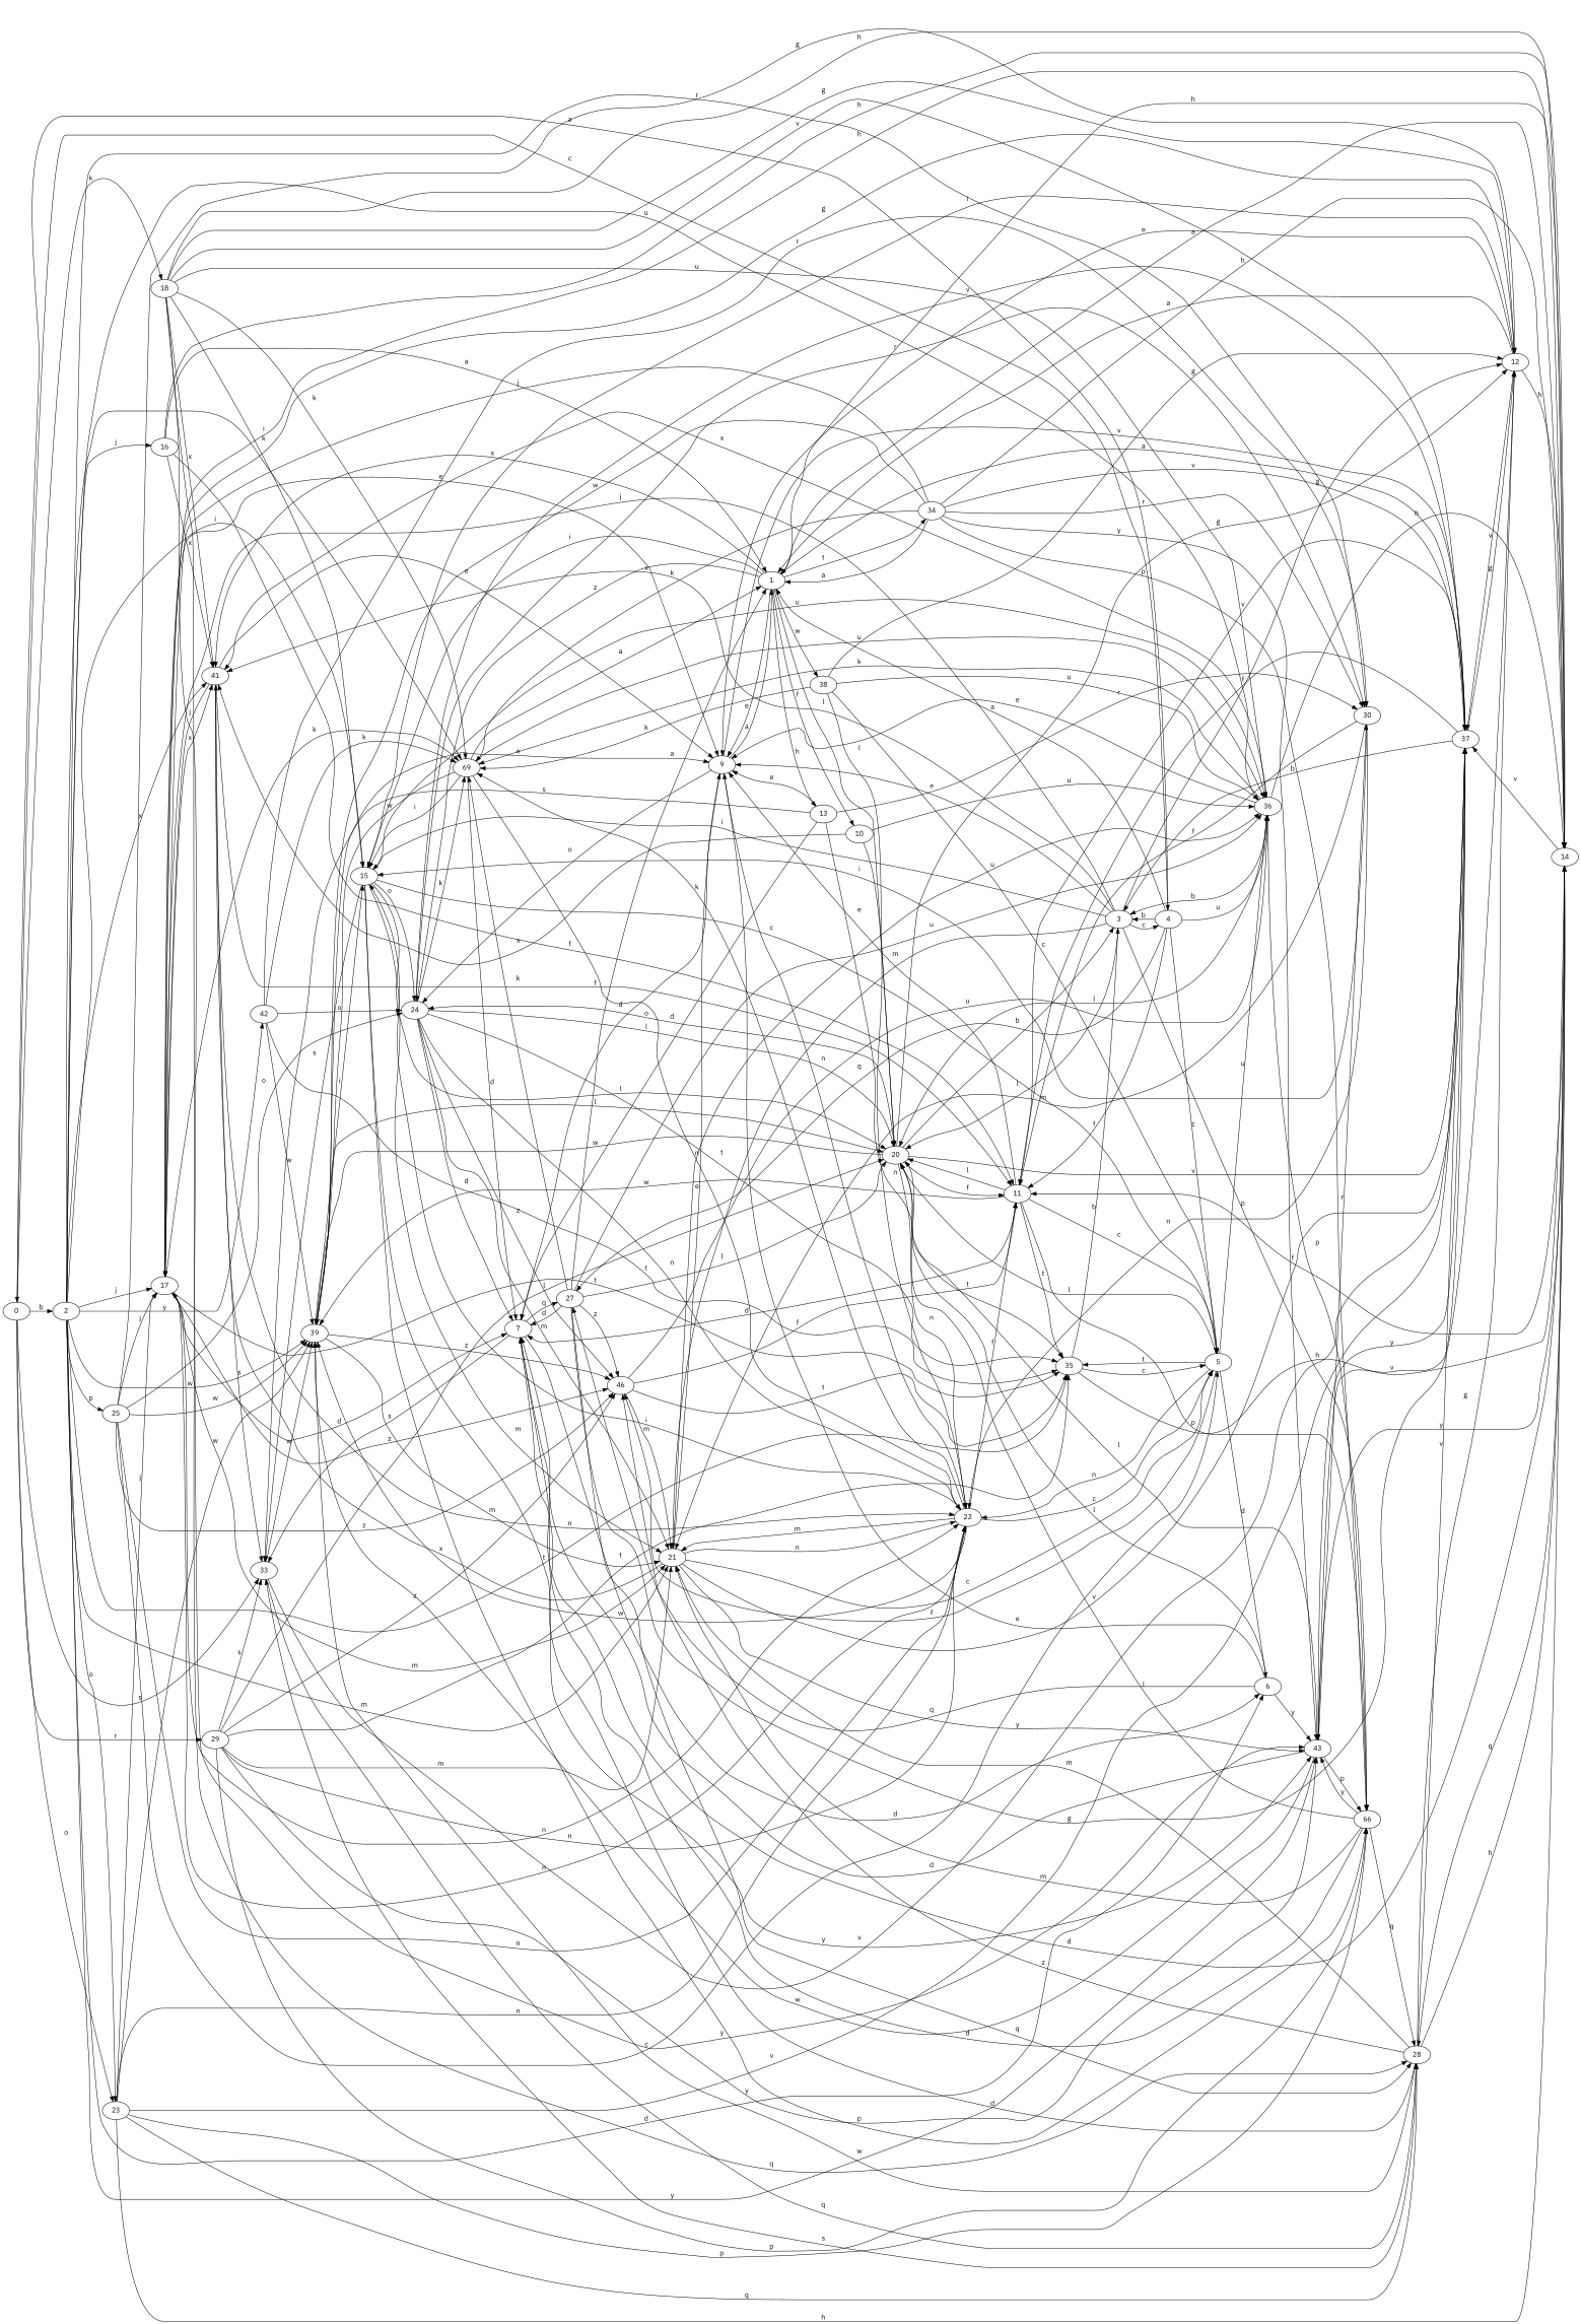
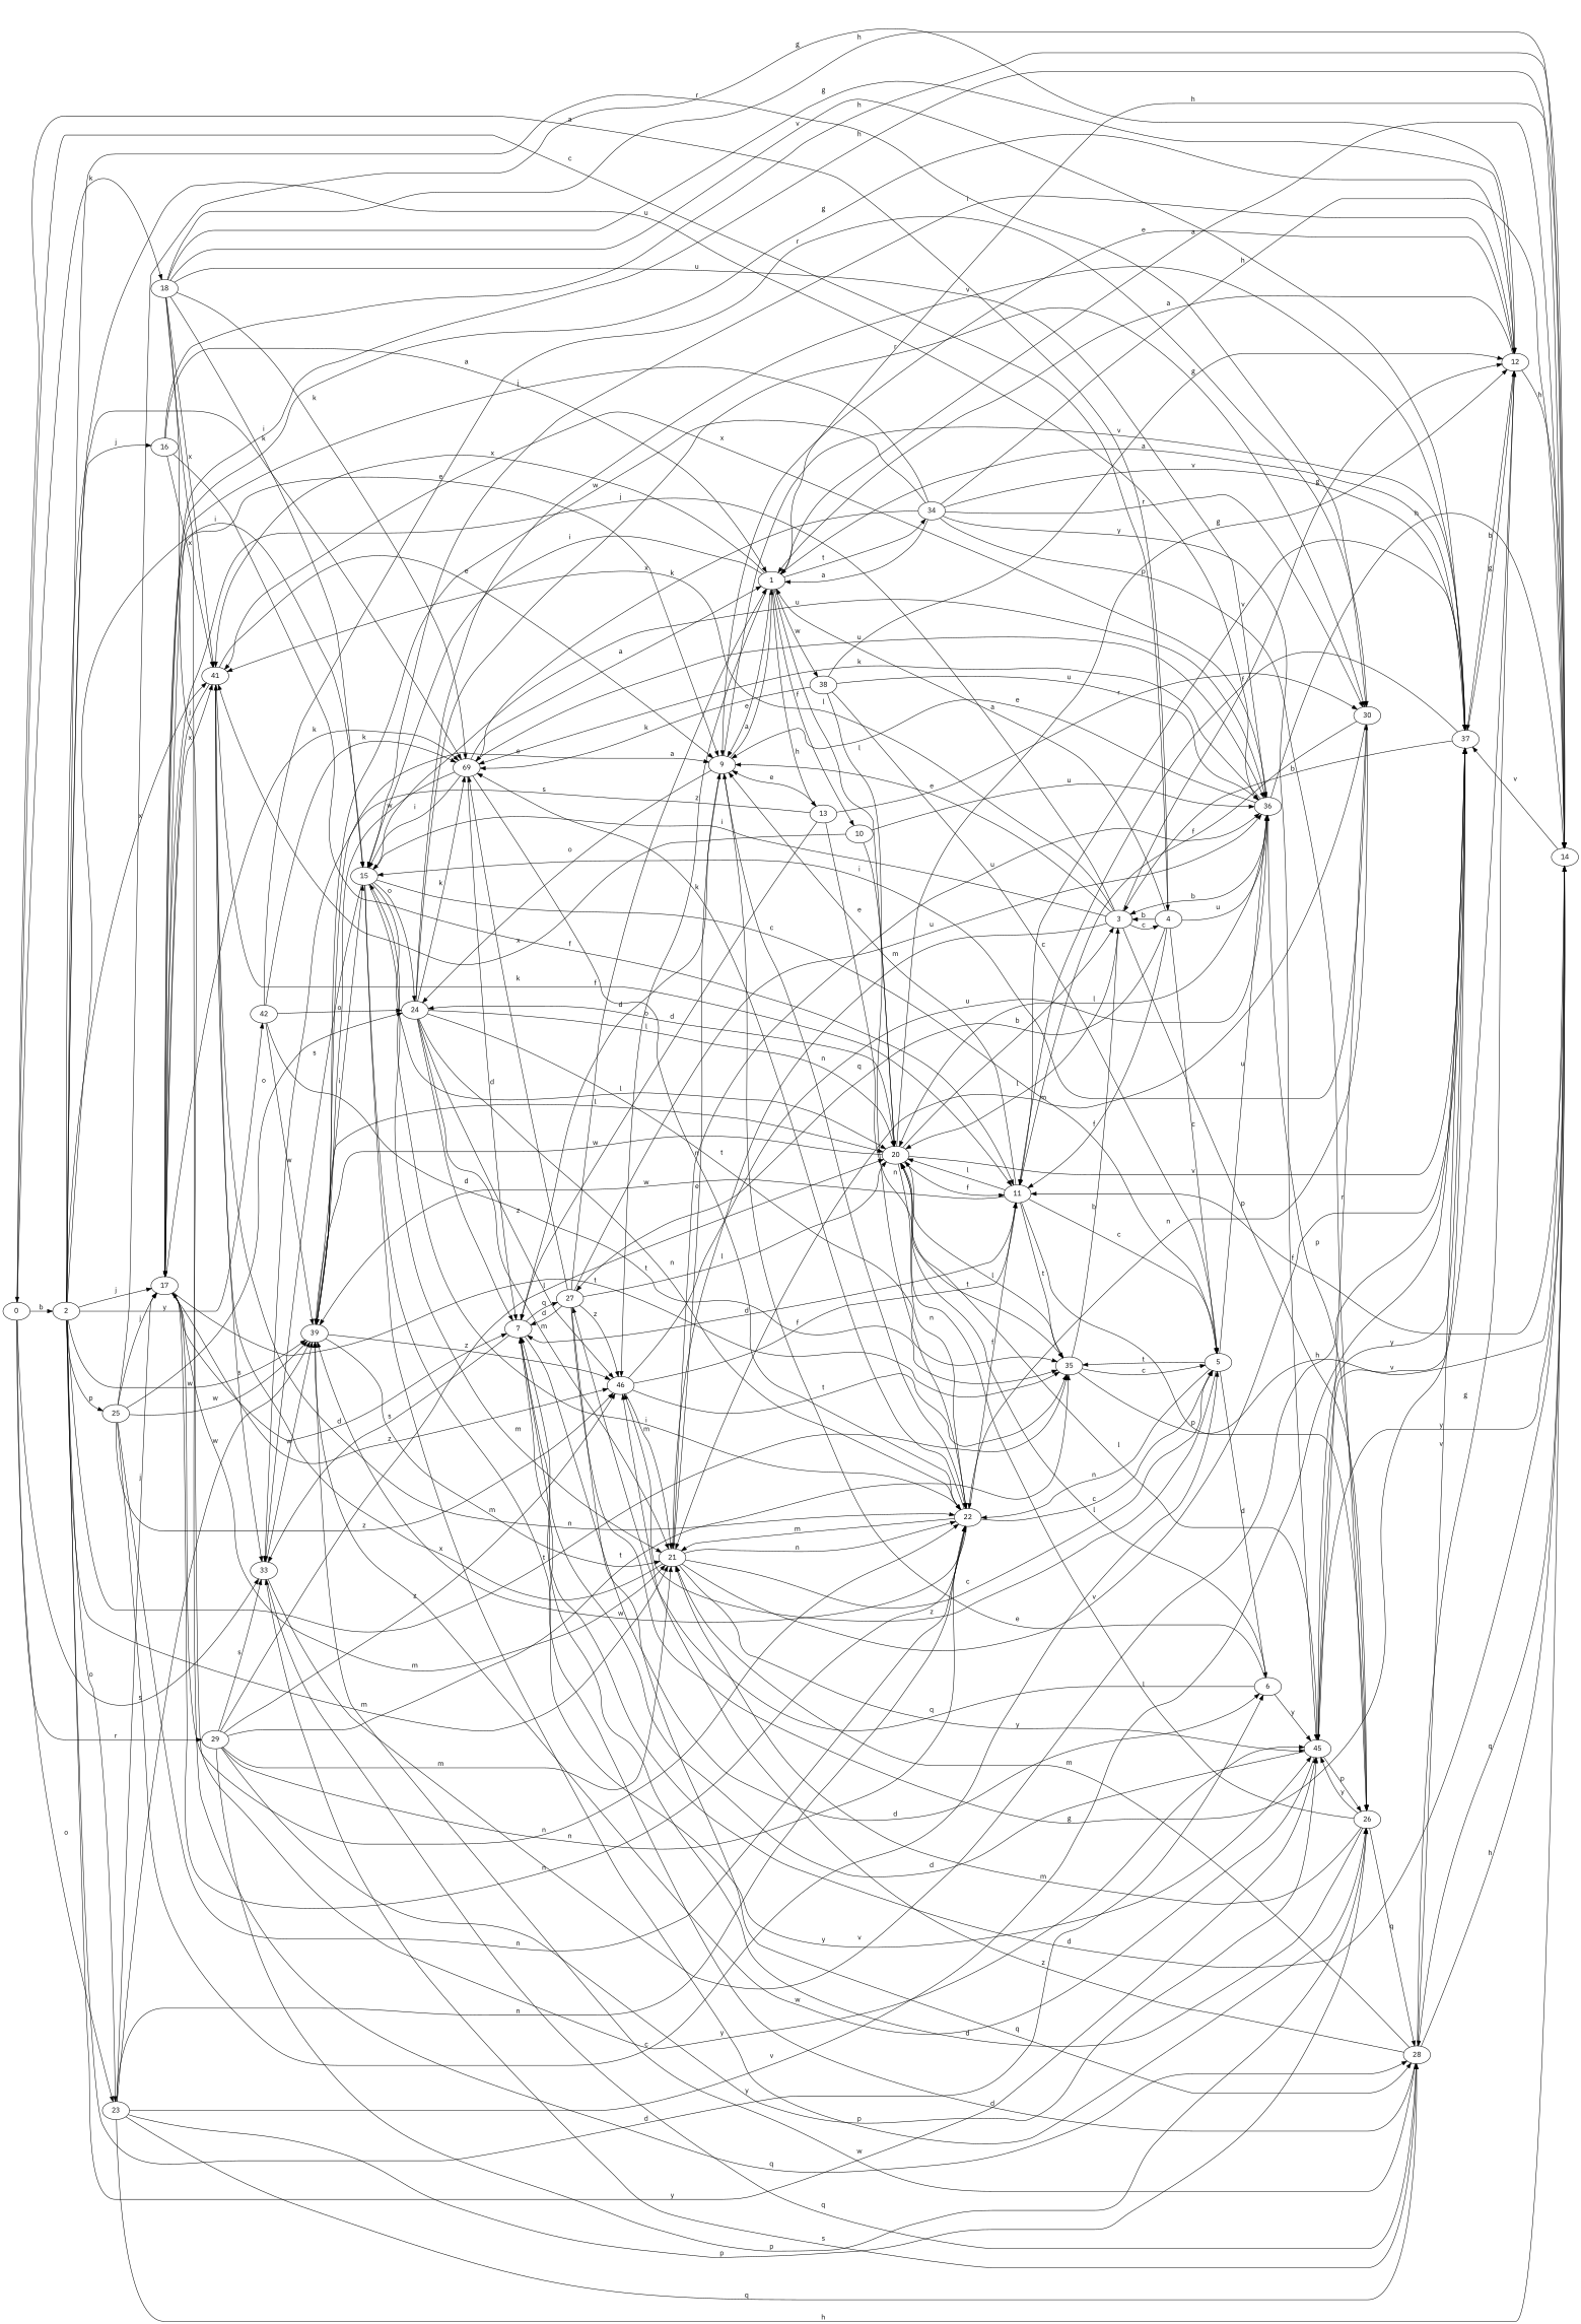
  strict digraph {
    fontname="IBM Plex Sans"
    rankdir=LR
    node [fontname="IBM Plex Sans"]
    edge [fontname="IBM Plex Sans"]
    0
    2
    4
    18
    23
    29
    33
    15
    41
    6
    16
    17
    n13 [label=69]
    21
    25
    30
    35
    36
    39
    42
-   43
+   43 [label=45]
    1
    3
    5
    11
    27
    14
    12
    37
    28
-   26 [label=66]
+   26
    22
    20
    46
    9
    10
    13
    34
    38
    7
    24
    0 -> 2 [label=b]
    0 -> 4 [label=c]
    0 -> 18 [label=k]
    0 -> 23 [label=o]
    0 -> 29 [label=r]
    0 -> 33 [label=s]
    2 -> 23 [label=o]
    2 -> 15 [label=i]
    2 -> 41 [label=x]
    2 -> 6 [label=d]
    2 -> 16 [label=j]
    2 -> 17 [label=j]
    2 -> n13 [label=k]
    2 -> 21 [label=m]
    2 -> 25 [label=p]
    2 -> 30 [label=r]
    2 -> 35 [label=t]
    2 -> 36 [label=u]
    2 -> 39 [label=w]
    2 -> 42 [label=y]
    2 -> 43 [label=y]
    4 -> 0 [label=a]
    4 -> 36 [label=u]
    4 -> 1 [label=a]
    4 -> 3 [label=b]
    4 -> 5 [label=c]
    4 -> 11 [label=f]
    4 -> 27 [label=q]
    18 -> 15 [label=i]
    18 -> 41 [label=x]
    18 -> n13 [label=k]
    18 -> 36 [label=u]
    18 -> 43 [label=y]
    18 -> 14 [label=h]
    18 -> 12 [label=g]
    18 -> 37 [label=v]
    18 -> 28 [label=q]
    23 -> 17 [label=j]
    23 -> 39 [label=w]
    23 -> 14 [label=h]
    23 -> 37 [label=v]
    23 -> 28 [label=q]
    23 -> 26 [label=p]
    23 -> 22 [label=n]
    29 -> 33 [label=s]
    29 -> 21 [label=m]
    29 -> 35 [label=t]
    29 -> 43 [label=y]
    29 -> 26 [label=p]
    29 -> 22 [label=n]
    29 -> 20 [label=l]
    29 -> 46 [label=z]
    33 -> 39 [label=w]
    33 -> 37 [label=v]
    33 -> 28 [label=q]
    15 -> 33 [label=s]
    15 -> 21 [label=m]
    15 -> 36 [label=u]
    15 -> 43 [label=y]
    15 -> 5 [label=c]
    15 -> 26 [label=p]
    15 -> 20 [label=l]
    15 -> 24 [label=o]
    41 -> 33 [label=s]
    41 -> 17 [label=j]
    41 -> 11 [label=f]
    41 -> 22 [label=n]
    41 -> 9 [label=e]
    6 -> 43 [label=y]
    6 -> 27 [label=q]
    6 -> 20 [label=l]
    6 -> 9 [label=e]
    16 -> 41 [label=x]
    16 -> 1 [label=a]
    16 -> 11 [label=f]
    16 -> 14 [label=h]
    17 -> 41 [label=x]
    17 -> n13 [label=k]
    17 -> 21 [label=m]
    17 -> 35 [label=t]
    17 -> 14 [label=h]
    17 -> 12 [label=g]
    17 -> 22 [label=n]
    17 -> 46 [label=z]
    17 -> 9 [label=e]
    17 -> 7 [label=d]
    n13 -> 15 [label=i]
    n13 -> 36 [label=u]
    n13 -> 39 [label=w]
    n13 -> 1 [label=a]
    n13 -> 22 [label=n]
    n13 -> 7 [label=d]
    21 -> 41 [label=x]
    21 -> 36 [label=u]
    21 -> 43 [label=y]
    21 -> 5 [label=c]
    21 -> 37 [label=v]
    21 -> 22 [label=n]
    21 -> 9 [label=e]
    25 -> 17 [label=j]
    25 -> 39 [label=w]
    25 -> 5 [label=c]
    25 -> 12 [label=g]
    25 -> 22 [label=n]
    25 -> 46 [label=z]
    25 -> 24 [label=o]
    30 -> 15 [label=i]
    30 -> 21 [label=m]
    30 -> 11 [label=f]
    30 -> 22 [label=n]
    35 -> 3 [label=b]
    35 -> 5 [label=c]
    35 -> 14 [label=h]
-   5 -> 20 [label=l]
+   35 -> 20 [label=l]
    36 -> 41 [label=x]
    36 -> n13 [label=k]
    36 -> 3 [label=b]
    36 -> 14 [label=h]
    36 -> 26 [label=p]
    36 -> 20 [label=l]
    36 -> 9 [label=e]
    39 -> 15 [label=i]
    39 -> 21 [label=m]
    39 -> 20 [label=l]
    39 -> 46 [label=z]
    39 -> 9 [label=e]
    42 -> n13 [label=k]
    42 -> 30 [label=r]
    42 -> 35 [label=t]
    42 -> 39 [label=w]
    42 -> 24 [label=o]
    43 -> 30 [label=r]
    43 -> 39 [label=w]
    43 -> 37 [label=v]
    43 -> 26 [label=p]
    43 -> 20 [label=l]
    43 -> 7 [label=d]
    1 -> 15 [label=i]
    1 -> 41 [label=x]
    1 -> 14 [label=h]
    1 -> 20 [label=l]
-   1 -> 24 [label=z]
+   1 -> 46 [label=z]
    1 -> 9 [label=e]
    1 -> 10 [label=f]
    1 -> 13 [label=h]
    1 -> 34 [label=t]
    1 -> 38 [label=w]
    3 -> 4 [label=c]
    3 -> 15 [label=i]
    3 -> 41 [label=x]
    3 -> 17 [label=j]
    3 -> 21 [label=m]
    3 -> 12 [label=g]
    3 -> 26 [label=p]
    3 -> 20 [label=l]
    3 -> 9 [label=e]
    5 -> 6 [label=d]
    5 -> 35 [label=t]
    5 -> 36 [label=u]
    5 -> 22 [label=n]
    5 -> 46 [label=z]
    11 -> 35 [label=t]
    11 -> 39 [label=w]
    11 -> 5 [label=c]
    11 -> 37 [label=v]
    11 -> 26 [label=p]
    11 -> 20 [label=l]
    11 -> 9 [label=e]
    11 -> 7 [label=d]
    27 -> n13 [label=k]
    27 -> 36 [label=u]
    27 -> 1 [label=a]
    27 -> 12 [label=g]
    27 -> 28 [label=q]
    27 -> 20 [label=l]
    27 -> 46 [label=z]
    27 -> 7 [label=d]
    14 -> 43 [label=y]
    14 -> 1 [label=a]
    14 -> 11 [label=f]
    14 -> 37 [label=v]
    14 -> 28 [label=q]
    14 -> 7 [label=d]
    12 -> 15 [label=i]
    12 -> 1 [label=a]
    12 -> 14 [label=h]
-   12 -> 37 [label=v]
+   12 -> 37 [label=b]
    12 -> 9 [label=e]
    37 -> 43 [label=y]
    37 -> 1 [label=a]
    37 -> 3 [label=b]
    37 -> 11 [label=f]
    37 -> 12 [label=g]
    28 -> 33 [label=s]
    28 -> 21 [label=m]
    28 -> 39 [label=w]
    28 -> 14 [label=h]
    28 -> 12 [label=g]
    28 -> 37 [label=v]
    28 -> 46 [label=z]
    28 -> 7 [label=d]
    26 -> 21 [label=m]
    26 -> 43 [label=y]
    26 -> 28 [label=q]
    26 -> 20 [label=l]
    26 -> 7 [label=d]
    22 -> 15 [label=i]
    22 -> 17 [label=n]
    22 -> n13 [label=k]
    22 -> 21 [label=m]
    22 -> 39 [label=w]
    22 -> 5 [label=c]
    22 -> 11 [label=f]
    20 -> 39 [label=w]
    20 -> 3 [label=b]
    20 -> 11 [label=f]
    20 -> 12 [label=g]
    20 -> 37 [label=v]
    20 -> 22 [label=n]
    20 -> 24 [label=o]
    46 -> 21 [label=m]
    46 -> 35 [label=t]
    46 -> 36 [label=u]
    46 -> 11 [label=f]
    9 -> 1 [label=a]
    9 -> 37 [label=v]
    9 -> 22 [label=n]
    9 -> 7 [label=d]
    9 -> 24 [label=o]
    10 -> 41 [label=x]
    10 -> 36 [label=u]
    10 -> 22 [label=n]
    13 -> 33 [label=s]
    13 -> 30 [label=r]
    13 -> 35 [label=t]
    13 -> 9 [label=e]
    13 -> 7 [label=d]
    34 -> 17 [label=j]
    34 -> n13 [label=k]
    34 -> 30 [label=r]
    34 -> 39 [label=w]
    34 -> 43 [label=y]
    34 -> 1 [label=a]
    34 -> 14 [label=h]
    34 -> 37 [label=v]
    34 -> 26 [label=p]
    38 -> n13 [label=k]
    38 -> 36 [label=u]
    38 -> 5 [label=c]
    38 -> 12 [label=g]
    38 -> 20 [label=l]
    7 -> 33 [label=s]
    7 -> 6 [label=d]
    7 -> 27 [label=q]
    24 -> n13 [label=k]
    24 -> 21 [label=m]
    24 -> 30 [label=r]
    24 -> 35 [label=t]
    24 -> 37 [label=v]
    24 -> 22 [label=n]
    24 -> 20 [label=l]
    24 -> 46 [label=z]
    24 -> 7 [label=d]
  }
